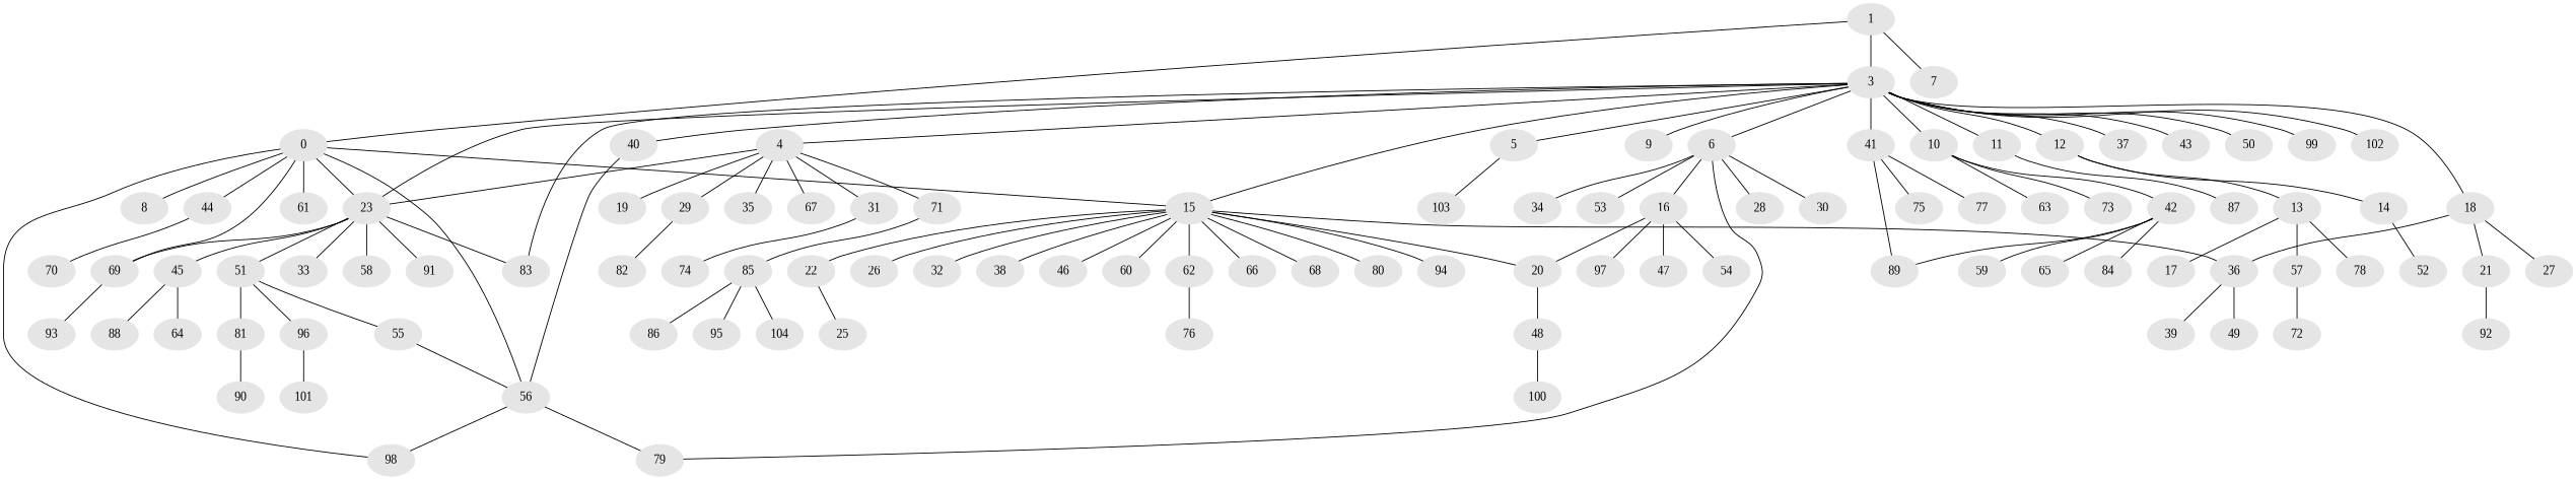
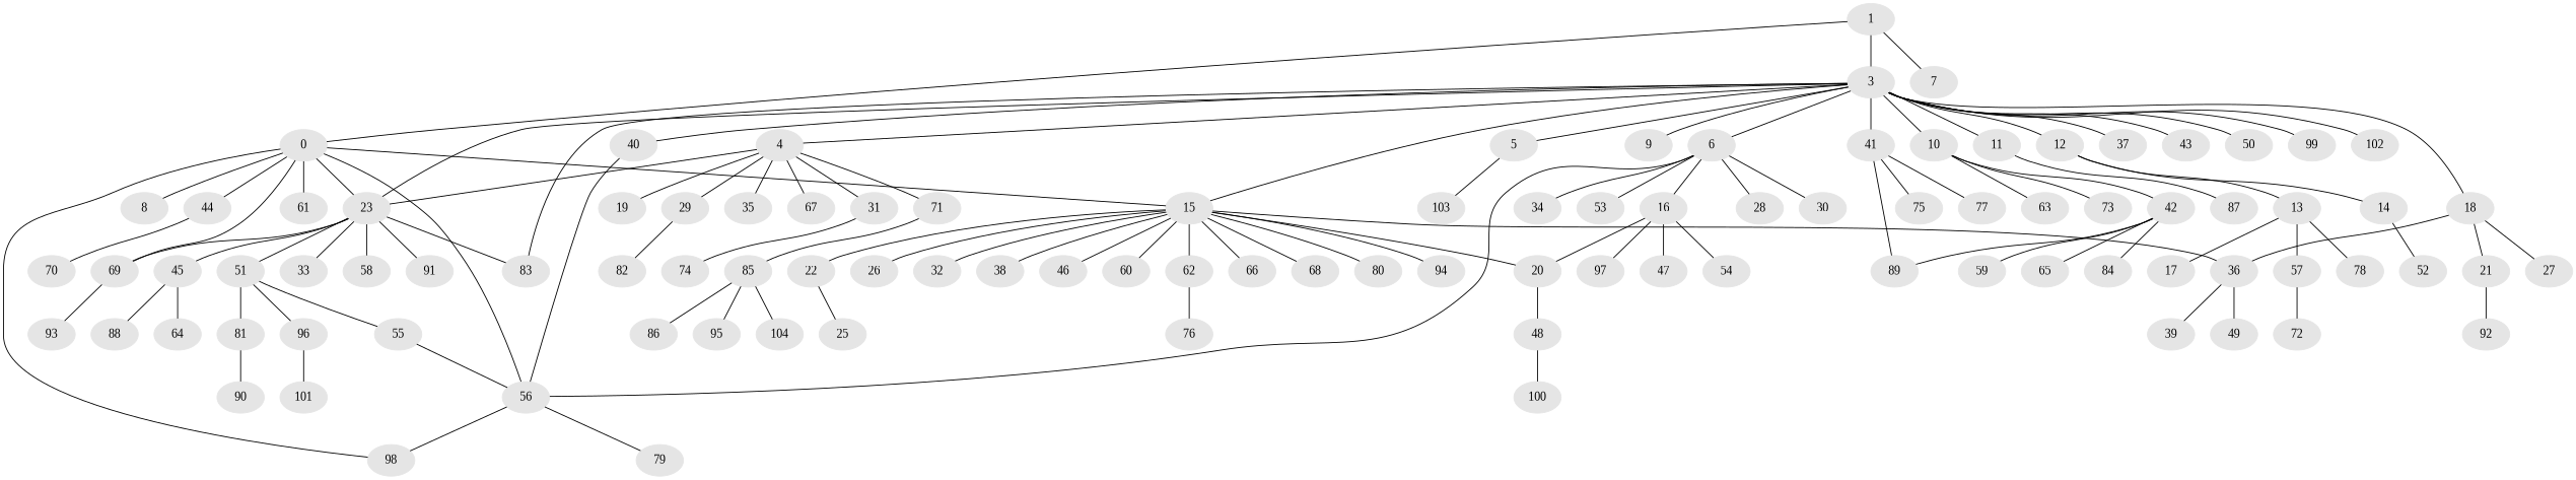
  graph {
    fontname="Liberation Serif"
    node [color=gray90 fontname="Liberation Serif" style=filled]
    edge [fontname="Liberation Serif"]
    n1 [label=0]
    1
    3
    7
    8
    15
    23
    44
    56
    61
    69
    98
    4
    5
    6
    9
    10
    11
    12
    18
    37
    40
    41
    43
    50
    83
    99
    102
    20
    22
    26
    32
    36
    38
    46
    60
    62
    66
    68
    80
    94
    33
    45
    51
    58
    91
    70
    79
    93
    19
    29
    31
    35
    67
    71
    103
    16
    28
    30
    34
    53
    42
    63
    73
    87
    13
    14
    21
    27
    75
    77
    89
    82
    74
    85
    47
    54
    97
    59
    65
    84
    17
    57
    78
    52
    72
    48
    25
    39
    49
    76
    92
    100
    64
    88
    55
    81
    96
    90
    101
    86
    95
    104
    n1 -- 8
    n1 -- 15
    n1 -- 23
    n1 -- 44
    n1 -- 56
    n1 -- 61
    n1 -- 69
    n1 -- 98
    1 -- n1
    1 -- 3
    1 -- 7
    3 -- 15
    3 -- 23
    3 -- 4
    3 -- 5
    3 -- 6
    3 -- 9
    3 -- 10
    3 -- 11
    3 -- 12
    3 -- 18
    3 -- 37
    3 -- 40
    3 -- 41
    3 -- 43
    3 -- 50
    3 -- 83
    3 -- 99
    3 -- 102
    15 -- 20
    15 -- 22
    15 -- 26
    15 -- 32
    15 -- 36
    15 -- 38
    15 -- 46
    15 -- 60
    15 -- 62
    15 -- 66
    15 -- 68
    15 -- 80
    15 -- 94
    23 -- 69
    23 -- 83
    23 -- 33
    23 -- 45
    23 -- 51
    23 -- 58
    23 -- 91
    44 -- 70
    56 -- 98
    56 -- 79
    69 -- 93
    4 -- 23
    4 -- 19
    4 -- 29
    4 -- 31
    4 -- 35
    4 -- 67
    4 -- 71
    5 -- 103
-   6 -- 79
+   6 -- 56
    6 -- 16
    6 -- 28
    6 -- 30
    6 -- 34
    6 -- 53
    10 -- 42
    10 -- 63
    10 -- 73
    11 -- 87
    12 -- 13
    12 -- 14
    18 -- 36
    18 -- 21
    18 -- 27
    40 -- 56
    41 -- 75
    41 -- 77
    41 -- 89
    20 -- 48
    22 -- 25
    36 -- 39
    36 -- 49
    62 -- 76
    45 -- 64
    45 -- 88
    51 -- 55
    51 -- 81
    51 -- 96
    29 -- 82
    31 -- 74
    71 -- 85
    16 -- 20
    16 -- 47
    16 -- 54
    16 -- 97
    42 -- 89
    42 -- 59
    42 -- 65
    42 -- 84
    13 -- 17
    13 -- 57
    13 -- 78
    14 -- 52
    21 -- 92
    85 -- 86
    85 -- 95
    85 -- 104
    57 -- 72
    48 -- 100
    55 -- 56
    81 -- 90
    96 -- 101
  }
